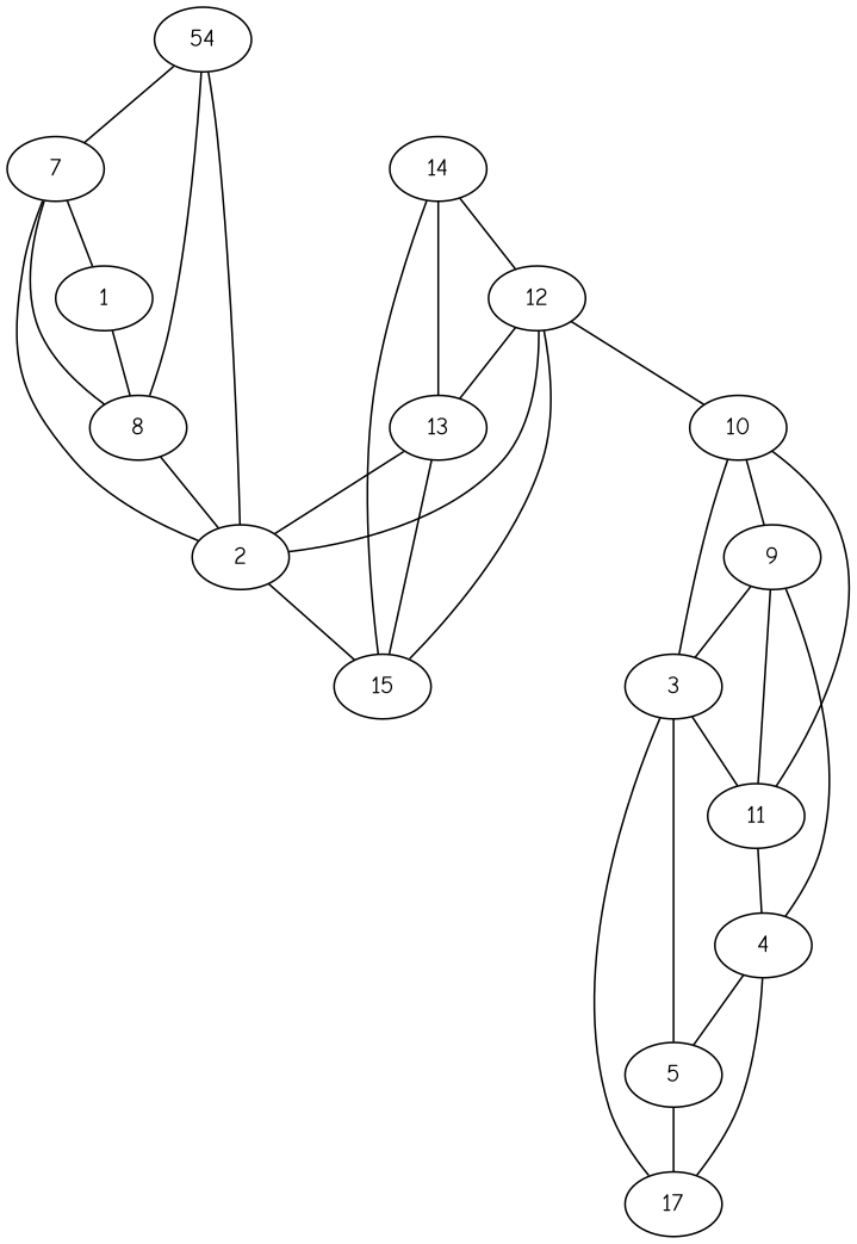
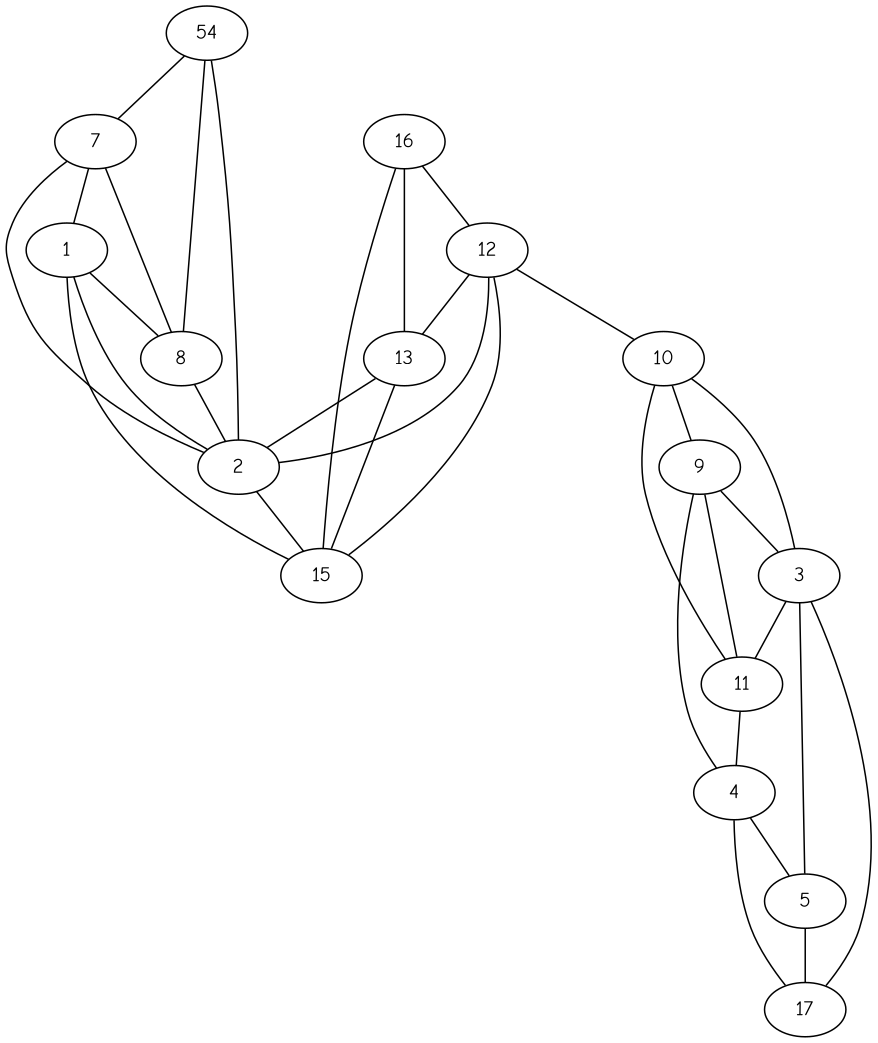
  graph {
    fontname="Comic Neue"
    node [aaLength=4 fontname="Comic Neue" type=1]
    edge [distance0=36.3099 fontname="Comic Neue" frequency=1 type0=1]
    1 [aaLength=5 sequence=ADKVP type=0]
    2 [aaLength=12 sequence=KTAENFRALSTG type=0]
    8 [aaLength=10 sequence=PLGRVSFELF]
    15 [sequence=EKGF type=2]
    3 [aaLength=5 sequence=EWLDG type=0]
    5 [sequence=RFGS type=0]
    11 [sequence=FICT]
    17 [sequence=RNGK type=2]
    4 [aaLength=8 sequence=MNIVEAME type=0]
    9 [aaLength=7 sequence=FGKVKEG]
    7 [aaLength=8 sequence=VFFDIAVD]
    10 [sequence=LSMA]
    12 [sequence=CQGG]
    13 [aaLength=5 sequence=HRIIP]
    n15 [label=54 sequence=DGEP type=2]
-   16 [sequence=PGFM type=2 label=14]
+   16 [sequence=PGFM type=2]
+   1 -- 2 [distance0=13.99646]
    1 -- 8 [distance0=26.14929 type0=3]
+   1 -- 15 [distance0=22.88031 type0=2]
    2 -- 15 [distance0=12.28424 distance1=0.0 frequency=2 type1=5]
    8 -- 2 [distance0=20.13948 distance1=5.0 frequency=2 type0=2 type1=4]
    3 -- 5 [distance0=27.8414 type0=2]
    3 -- 11 [distance0=28.22208 type0=3]
    5 -- 17 [distance0=7.227554 distance1=0.0 frequency=2 type1=5]
    11 -- 4 [distance0=17.85267]
    17 -- 3 [distance0=32.07019 type0=3]
    4 -- 5 [distance0=11.78451 distance1=0.0 frequency=2 type1=5]
    4 -- 17 [distance0=17.66662 type0=2]
    9 -- 3 [distance0=28.78343 type0=3]
    9 -- 11 [distance0=16.0]
    9 -- 4 [distance0=0.0 type0=5]
    7 -- 1 [distance0=31.36535 type0=3]
    7 -- 2 [distance0=28.38307 type0=2]
    7 -- 8 [distance0=10.0]
    10 -- 3 [distance0=35.09253 type0=3]
    10 -- 11 [distance0=15.0 distance1=11.0 frequency=2 type1=4]
    10 -- 9 [distance0=31.0 type0=2]
    12 -- 2 [distance0=33.78755 type0=3]
    12 -- 15 [distance0=21.91033 type0=2]
    12 -- 10 [distance0=32.0 type0=4]
    12 -- 13 [distance0=8.0]
    13 -- 2 [distance0=26.6383 type0=3]
    13 -- 15 [distance0=15.49395 type0=2]
    n15 -- 2 [distance0=31.25508]
    n15 -- 8 [distance0=33.40613 distance1=0.0 frequency=2 type0=2 type1=5]
    n15 -- 7 [distance0=33.99955 type0=3]
    16 -- 15 [distance0=30.97183]
    16 -- 12 [distance1=0.0 frequency=2 type0=2 type1=5]
    16 -- 13 [type0=3]
  }
